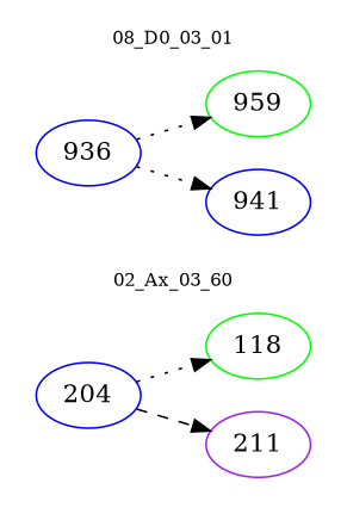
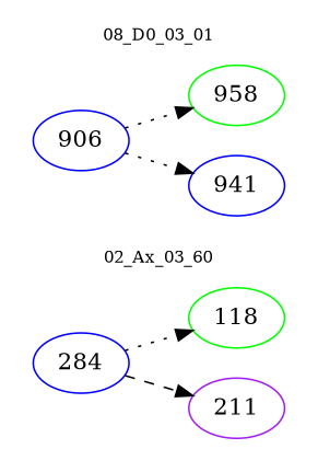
  digraph {
    rankdir=LR
    node [color=blue]
    edge [color=black style=dotted]
-   n1 [label=204]
+   n1 [label=284]
    n2 [color=purple label=211]
    n3 [color=green label=118]
-   n4 [label=936]
+   n4 [label=906]
    n5 [label=941]
-   n6 [color=green label=959]
+   n6 [color=green label=958]
    subgraph cluster_1 {
      color=white
      fontsize=10
      label="02_Ax_03_60"
      n1
      n2
      n3
    }
    subgraph cluster_2 {
      color=white
      fontsize=10
      label="08_D0_03_01"
      n4
      n5
      n6
    }
    n1 -> n2 [style=dashed]
    n1 -> n3
    n4 -> n5
    n4 -> n6
  }
